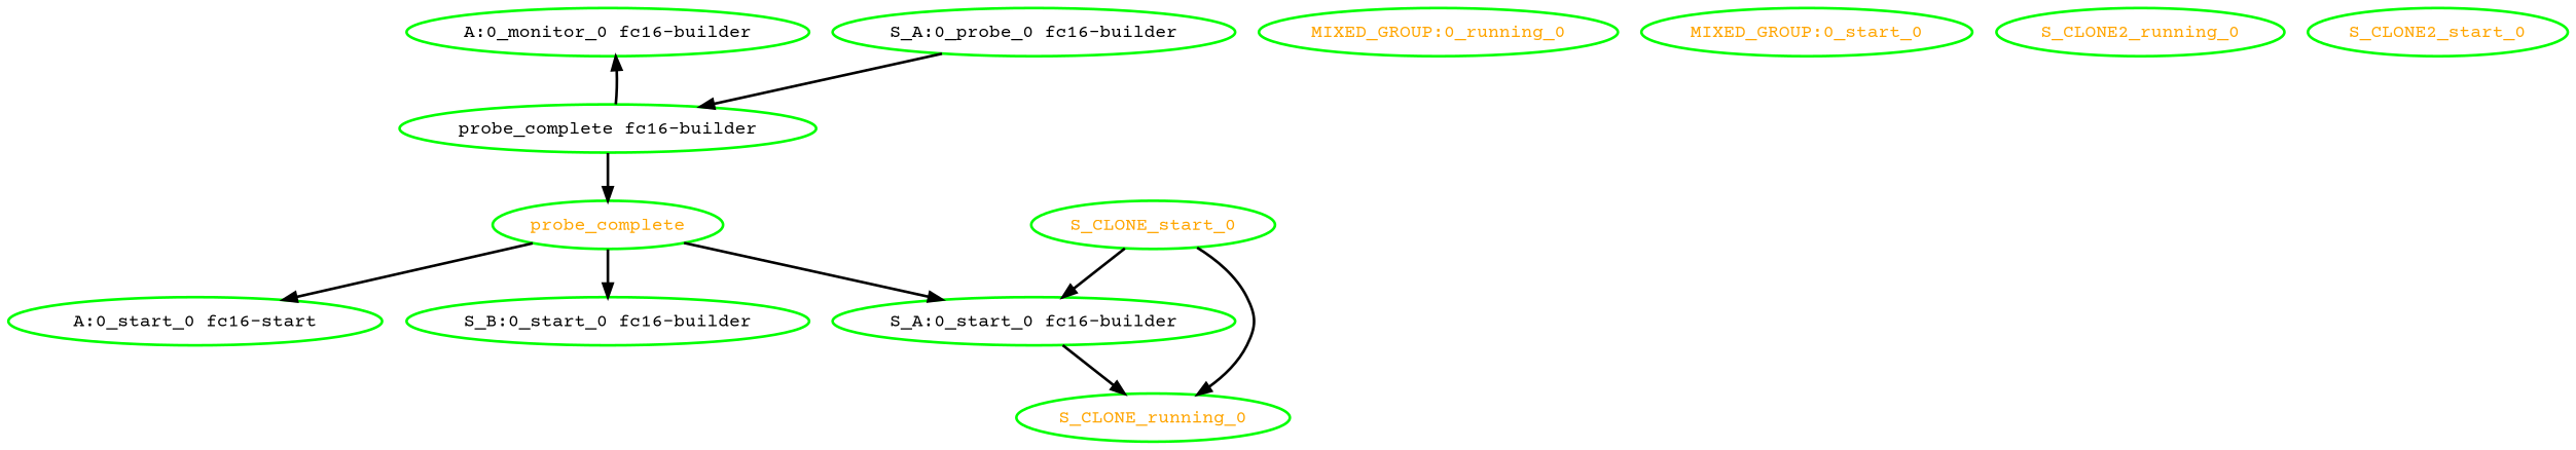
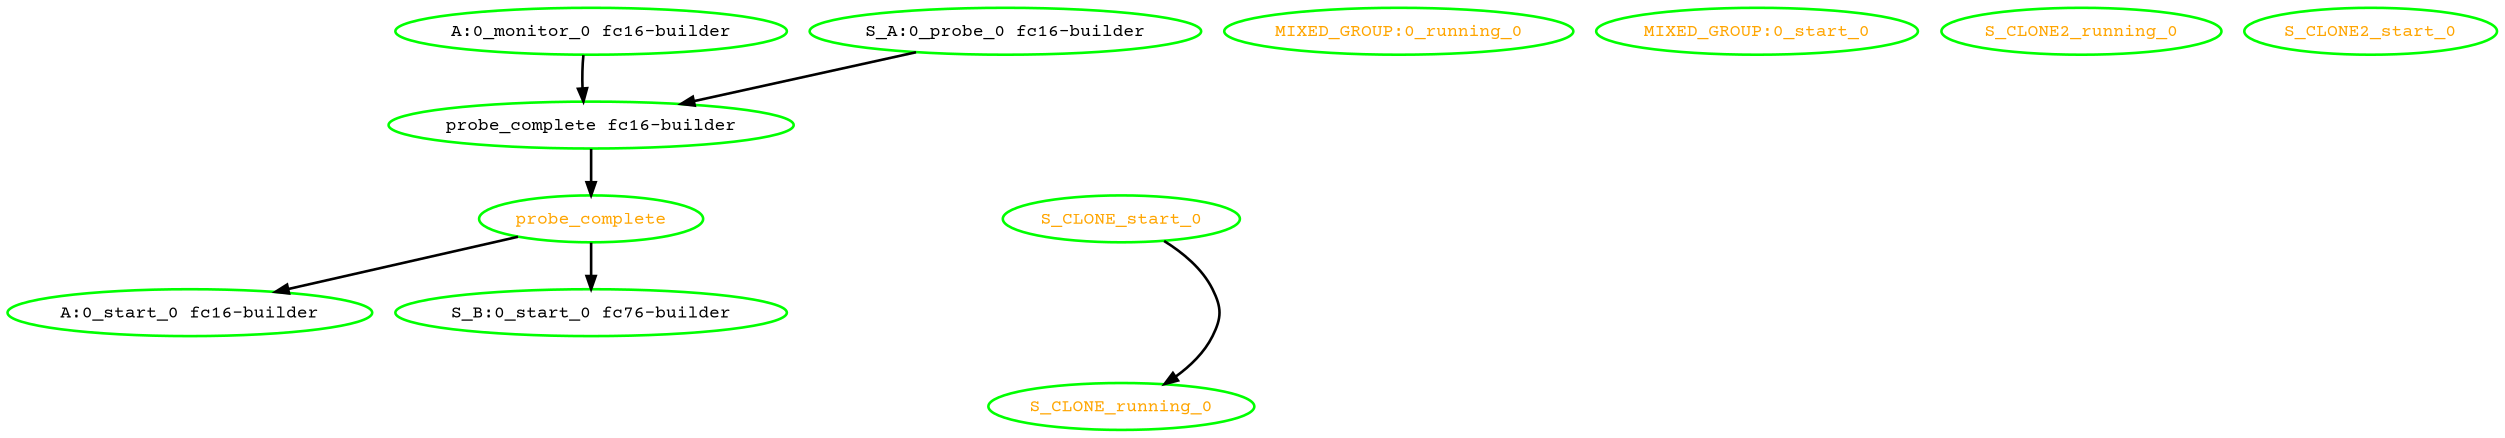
  digraph {
    fontname="Courier Prime"
    node [color=green fontcolor=orange fontname="Courier Prime" style=bold]
    edge [fontname="Courier Prime" style=bold]
    "A:0_monitor_0 fc16-builder" [fontcolor=black]
    "probe_complete fc16-builder" [fontcolor=black]
    probe_complete
-   "A:0_start_0 fc16-builder" [fontcolor=black label="A:0_start_0 fc16-start"]
-   "S_A:0_start_0 fc16-builder" [fontcolor=black]
-   "S_B:0_start_0 fc16-builder" [fontcolor=black]
+   "A:0_start_0 fc16-builder" [fontcolor=black]
+   "S_B:0_start_0 fc16-builder" [fontcolor=black label="S_B:0_start_0 fc76-builder"]
    "MIXED_GROUP:0_running_0"
    "MIXED_GROUP:0_start_0"
    n9 [fontcolor=black label="S_A:0_probe_0 fc16-builder"]
    S_CLONE_running_0
    S_CLONE2_running_0
    S_CLONE2_start_0
    S_CLONE_start_0
-   "probe_complete fc16-builder" -> "A:0_monitor_0 fc16-builder"
+   "A:0_monitor_0 fc16-builder" -> "probe_complete fc16-builder"
    "probe_complete fc16-builder" -> probe_complete
    probe_complete -> "A:0_start_0 fc16-builder"
-   probe_complete -> "S_A:0_start_0 fc16-builder"
    probe_complete -> "S_B:0_start_0 fc16-builder"
-   "S_A:0_start_0 fc16-builder" -> S_CLONE_running_0
    n9 -> "probe_complete fc16-builder"
-   S_CLONE_start_0 -> "S_A:0_start_0 fc16-builder"
    S_CLONE_start_0 -> S_CLONE_running_0
  }
